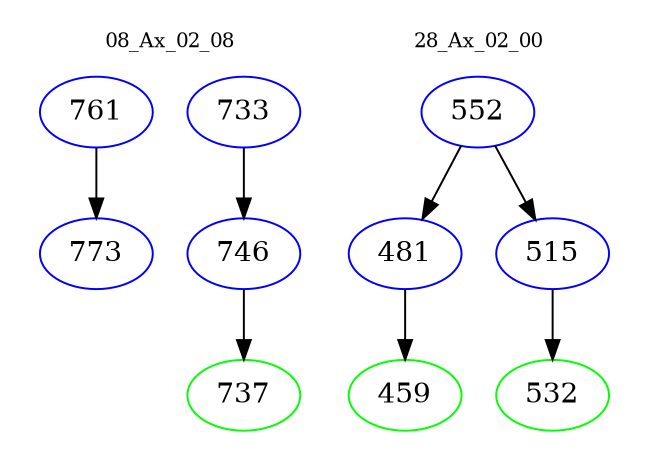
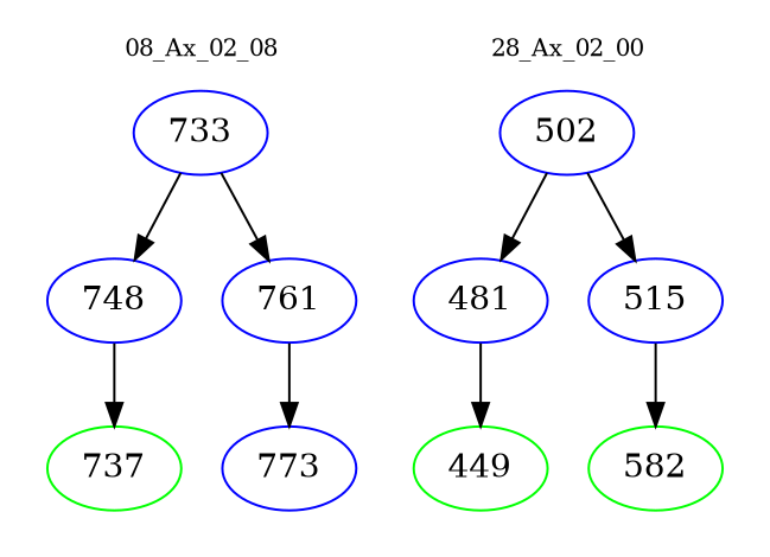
  digraph {
    node [color=blue]
    edge [color=black]
    n1 [label=733]
-   n2 [label=746]
+   n2 [label=748]
    n3 [label=761]
    n4 [color=green label=737]
    n5 [label=773]
-   n6 [label=552]
+   n6 [label=502]
    n7 [label=481]
    n8 [label=515]
-   n9 [color=green label=459]
-   n10 [color=green label=532]
+   n9 [color=green label=449]
+   n10 [color=green label=582]
    subgraph cluster_1 {
      color=white
      fontsize=10
      label="08_Ax_02_08"
      n1
      n2
      n3
      n4
      n5
    }
    subgraph cluster_2 {
      color=white
      fontsize=10
      label="28_Ax_02_00"
      n6
      n7
      n8
      n9
      n10
    }
    n1 -> n2
+   n1 -> n3
    n2 -> n4
    n3 -> n5
    n6 -> n7
    n6 -> n8
    n7 -> n9
    n8 -> n10
  }
